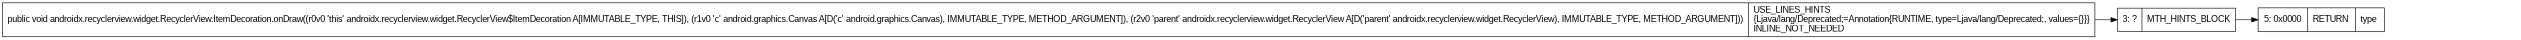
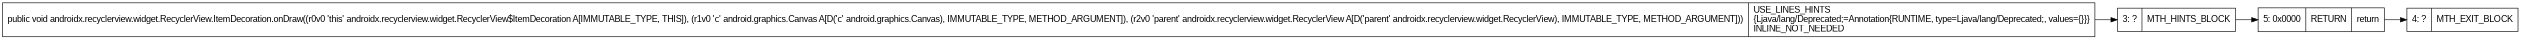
  digraph {
    fontname="Liberation Sans"
    rankdir=LR
    node [fontname="Liberation Sans" shape=record]
    edge [fontname="Liberation Sans"]
    n1 [label="{3\:\ ?|MTH_HINTS_BLOCK\l}"]
-   n2 [label="{5\:\ 0x0000|RETURN\l|type\l}"]
+   n2 [label="{5\:\ 0x0000|RETURN\l|return\l}"]
+   n3 [label="{4\:\ ?|MTH_EXIT_BLOCK\l}"]
    n4 [label="{public void androidx.recyclerview.widget.RecyclerView.ItemDecoration.onDraw((r0v0 'this' androidx.recyclerview.widget.RecyclerView$ItemDecoration A[IMMUTABLE_TYPE, THIS]), (r1v0 'c' android.graphics.Canvas A[D('c' android.graphics.Canvas), IMMUTABLE_TYPE, METHOD_ARGUMENT]), (r2v0 'parent' androidx.recyclerview.widget.RecyclerView A[D('parent' androidx.recyclerview.widget.RecyclerView), IMMUTABLE_TYPE, METHOD_ARGUMENT]))  | USE_LINES_HINTS\l\{Ljava\/lang\/Deprecated;=Annotation\{RUNTIME, type=Ljava\/lang\/Deprecated;, values=\{\}\}\}\lINLINE_NOT_NEEDED\l}"]
    n1 -> n2
+   n2 -> n3
    n4 -> n1
  }
